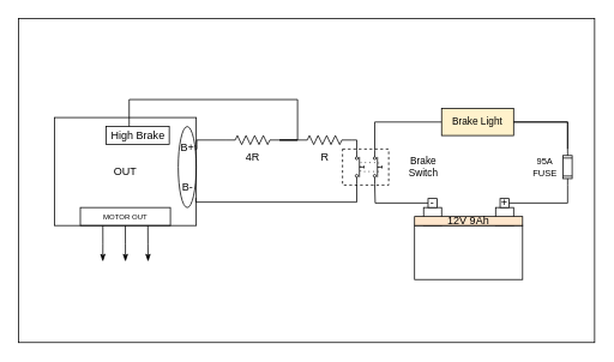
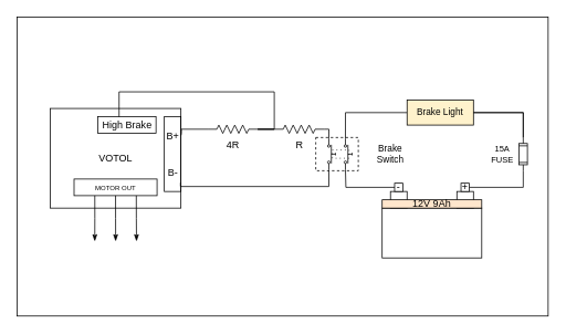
  <mxCell id="0" />
  <mxCell id="1" parent="0" />
  <mxCell id="2" value="" style="rounded=0;whiteSpace=wrap;html=1;fontFamily=Helvetica;fontSize=11;fontColor=default;dashed=1;dashPattern=1 4;" parent="1" vertex="1"><mxGeometry x="400" y="180" width="20" height="10" as="geometry" /></mxCell>
  <mxCell id="3" value="" style="rounded=0;whiteSpace=wrap;html=1;fontFamily=Helvetica;fontSize=11;fontColor=default;fillColor=none;dashed=1;" parent="1" vertex="1"><mxGeometry x="380" y="165" width="51.25" height="40" as="geometry" /></mxCell>
- <mxCell id="4" value="OUT" style="rounded=0;whiteSpace=wrap;html=1;fontFamily=Helvetica;fontSize=12;fontColor=default;movable=1;resizable=1;rotatable=1;deletable=1;editable=1;locked=0;connectable=1;" parent="1" vertex="1"><mxGeometry x="60" y="130" width="157.5" height="120" as="geometry" /></mxCell>
- <mxCell id="5" value="B+&lt;br&gt;&lt;br&gt;&lt;br&gt;B-" style="ellipse;whiteSpace=wrap;html=1;fontFamily=Helvetica;fontSize=12;fontColor=default;fillColor=none;movable=1;resizable=1;rotatable=1;deletable=1;editable=1;locked=0;connectable=1;" parent="1" vertex="1"><mxGeometry x="197.5" y="140" width="20" height="90" as="geometry" /></mxCell>
+ <mxCell id="4" value="VOTOL" style="rounded=0;whiteSpace=wrap;html=1;fontFamily=Helvetica;fontSize=12;fontColor=default;movable=1;resizable=1;rotatable=1;deletable=1;editable=1;locked=0;connectable=1;" parent="1" vertex="1"><mxGeometry x="60" y="130" width="157.5" height="120" as="geometry" /></mxCell>
+ <mxCell id="5" value="B+&lt;br&gt;&lt;br&gt;&lt;br&gt;B-" style="rounded=0;whiteSpace=wrap;html=1;fontFamily=Helvetica;fontSize=12;fontColor=default;fillColor=none;movable=1;resizable=1;rotatable=1;deletable=1;editable=1;locked=0;connectable=1;" parent="1" vertex="1"><mxGeometry x="197.5" y="140" width="20" height="90" as="geometry" /></mxCell>
  <mxCell id="6" style="edgeStyle=orthogonalEdgeStyle;shape=connector;rounded=0;orthogonalLoop=1;jettySize=auto;html=1;exitX=0.25;exitY=1;exitDx=0;exitDy=0;labelBackgroundColor=default;strokeColor=default;align=center;verticalAlign=middle;fontFamily=Helvetica;fontSize=11;fontColor=default;endArrow=classicThin;endFill=1;" parent="1" source="9" edge="1"><mxGeometry relative="1" as="geometry"><mxPoint x="113.714" y="290" as="targetPoint" /></mxGeometry></mxCell>
  <mxCell id="7" style="edgeStyle=orthogonalEdgeStyle;shape=connector;rounded=0;orthogonalLoop=1;jettySize=auto;html=1;exitX=0.5;exitY=1;exitDx=0;exitDy=0;labelBackgroundColor=default;strokeColor=default;align=center;verticalAlign=middle;fontFamily=Helvetica;fontSize=11;fontColor=default;endArrow=classicThin;endFill=1;" parent="1" source="9" edge="1"><mxGeometry relative="1" as="geometry"><mxPoint x="138.857" y="290" as="targetPoint" /></mxGeometry></mxCell>
  <mxCell id="8" style="edgeStyle=orthogonalEdgeStyle;shape=connector;rounded=0;orthogonalLoop=1;jettySize=auto;html=1;exitX=0.75;exitY=1;exitDx=0;exitDy=0;labelBackgroundColor=default;strokeColor=default;align=center;verticalAlign=middle;fontFamily=Helvetica;fontSize=11;fontColor=default;endArrow=classicThin;endFill=1;" parent="1" source="9" edge="1"><mxGeometry relative="1" as="geometry"><mxPoint x="164" y="290" as="targetPoint" /></mxGeometry></mxCell>
- <mxCell id="9" value="&lt;font style=&quot;font-size: 8px;&quot;&gt;MOTOR OUT&lt;/font&gt;" style="rounded=0;whiteSpace=wrap;html=1;fontFamily=Helvetica;fontSize=12;fontColor=default;fillColor=none;movable=1;resizable=1;rotatable=1;deletable=1;editable=1;locked=0;connectable=1;" parent="1" vertex="1"><mxGeometry x="88.75" y="230" width="100" height="20" as="geometry" /></mxCell>
+ <mxCell id="9" value="&lt;font style=&quot;font-size: 8px;&quot;&gt;MOTOR OUT&lt;/font&gt;" style="rounded=0;whiteSpace=wrap;html=1;fontFamily=Helvetica;fontSize=12;fontColor=default;fillColor=none;movable=1;resizable=1;rotatable=1;deletable=1;editable=1;locked=0;connectable=1;" parent="1" vertex="1"><mxGeometry x="88.75" y="215" width="100" height="20" as="geometry" /></mxCell>
  <mxCell id="10" value="High Brake" style="rounded=0;whiteSpace=wrap;html=1;" parent="1" vertex="1"><mxGeometry x="117.5" y="140" width="70" height="20" as="geometry" /></mxCell>
  <mxCell id="11" style="edgeStyle=orthogonalEdgeStyle;shape=connector;rounded=0;orthogonalLoop=1;jettySize=auto;html=1;entryX=1;entryY=0.25;entryDx=0;entryDy=0;labelBackgroundColor=default;strokeColor=default;align=center;verticalAlign=middle;fontFamily=Helvetica;fontSize=11;fontColor=default;endArrow=none;endFill=0;" parent="1" source="13" target="5" edge="1"><mxGeometry relative="1" as="geometry"><Array as="points"><mxPoint x="218" y="155" /><mxPoint x="218" y="160" /><mxPoint x="218" y="160" /></Array></mxGeometry></mxCell>
  <mxCell id="12" value="" style="edgeStyle=orthogonalEdgeStyle;shape=connector;rounded=0;orthogonalLoop=1;jettySize=auto;html=1;labelBackgroundColor=default;strokeColor=default;align=center;verticalAlign=middle;fontFamily=Helvetica;fontSize=11;fontColor=default;endArrow=none;endFill=0;" parent="1" source="13" target="15" edge="1"><mxGeometry relative="1" as="geometry" /></mxCell>
  <mxCell id="13" value="4R" style="pointerEvents=1;verticalLabelPosition=bottom;shadow=0;dashed=0;align=center;html=1;verticalAlign=top;shape=mxgraph.electrical.resistors.resistor_2;rotation=0;" parent="1" vertex="1"><mxGeometry x="250" y="150" width="60" height="10" as="geometry" /></mxCell>
  <mxCell id="14" style="edgeStyle=orthogonalEdgeStyle;shape=connector;rounded=0;orthogonalLoop=1;jettySize=auto;html=1;exitX=1;exitY=0.5;exitDx=0;exitDy=0;exitPerimeter=0;entryX=0;entryY=0.8;entryDx=0;entryDy=0;labelBackgroundColor=default;strokeColor=default;align=center;verticalAlign=middle;fontFamily=Helvetica;fontSize=11;fontColor=default;endArrow=none;endFill=0;" parent="1" source="15" edge="1"><mxGeometry relative="1" as="geometry"><mxPoint x="395.75" y="166.25" as="targetPoint" /></mxGeometry></mxCell>
  <mxCell id="15" value="R" style="pointerEvents=1;verticalLabelPosition=bottom;shadow=0;dashed=0;align=center;html=1;verticalAlign=top;shape=mxgraph.electrical.resistors.resistor_2;rotation=0;" parent="1" vertex="1"><mxGeometry x="330" y="150" width="60" height="10" as="geometry" /></mxCell>
  <mxCell id="16" style="edgeStyle=orthogonalEdgeStyle;shape=connector;rounded=0;orthogonalLoop=1;jettySize=auto;html=1;entryX=0;entryY=0.5;entryDx=0;entryDy=0;entryPerimeter=0;labelBackgroundColor=default;strokeColor=default;align=center;verticalAlign=middle;fontFamily=Helvetica;fontSize=11;fontColor=default;endArrow=none;endFill=0;" parent="1" source="10" target="15" edge="1"><mxGeometry relative="1" as="geometry"><Array as="points"><mxPoint x="143" y="110" /><mxPoint x="330" y="110" /></Array></mxGeometry></mxCell>
  <mxCell id="17" style="edgeStyle=orthogonalEdgeStyle;shape=connector;rounded=0;orthogonalLoop=1;jettySize=auto;html=1;exitX=1;exitY=0.8;exitDx=0;exitDy=0;entryX=0.976;entryY=0.881;entryDx=0;entryDy=0;labelBackgroundColor=default;strokeColor=default;align=center;verticalAlign=middle;fontFamily=Helvetica;fontSize=11;fontColor=default;endArrow=none;endFill=0;entryPerimeter=0;" parent="1" target="5" edge="1"><mxGeometry relative="1" as="geometry"><Array as="points"><mxPoint x="396" y="224" /><mxPoint x="217" y="224" /></Array><mxPoint x="395.75" y="203.75" as="sourcePoint" /></mxGeometry></mxCell>
  <mxCell id="18" style="edgeStyle=orthogonalEdgeStyle;shape=connector;rounded=0;orthogonalLoop=1;jettySize=auto;html=1;exitX=0;exitY=0.8;exitDx=0;exitDy=0;entryX=0;entryY=0.5;entryDx=0;entryDy=0;labelBackgroundColor=default;strokeColor=default;align=center;verticalAlign=middle;fontFamily=Helvetica;fontSize=11;fontColor=default;endArrow=none;endFill=0;" parent="1" target="19" edge="1"><mxGeometry relative="1" as="geometry"><mxPoint x="415.75" y="166.25" as="sourcePoint" /><Array as="points"><mxPoint x="416" y="135" /></Array></mxGeometry></mxCell>
  <mxCell id="19" value="Brake Light" style="rounded=0;whiteSpace=wrap;html=1;fontFamily=Helvetica;fontSize=11;fontColor=default;fillColor=#fff2cc;" parent="1" vertex="1"><mxGeometry x="490" y="120" width="80" height="30" as="geometry" /></mxCell>
  <mxCell id="20" value="" style="group;movable=1;resizable=1;rotatable=1;deletable=1;editable=1;locked=0;connectable=1;flipH=1;" parent="1" vertex="1" connectable="0"><mxGeometry x="460" y="220" width="120" height="90" as="geometry" /></mxCell>
  <mxCell id="21" value="" style="rounded=0;whiteSpace=wrap;html=1;movable=1;resizable=1;rotatable=1;deletable=1;editable=1;locked=0;connectable=1;" parent="20" vertex="1"><mxGeometry y="30" width="120" height="60" as="geometry" /></mxCell>
  <mxCell id="22" value="" style="whiteSpace=wrap;html=1;aspect=fixed;movable=1;resizable=1;rotatable=1;deletable=1;editable=1;locked=0;connectable=1;" parent="20" vertex="1"><mxGeometry x="10" y="10" width="20" height="20" as="geometry" /></mxCell>
  <mxCell id="23" value="" style="whiteSpace=wrap;html=1;aspect=fixed;movable=1;resizable=1;rotatable=1;deletable=1;editable=1;locked=0;connectable=1;" parent="20" vertex="1"><mxGeometry x="90" y="10" width="20" height="20" as="geometry" /></mxCell>
  <mxCell id="24" value="12V 9Ah" style="rounded=0;whiteSpace=wrap;html=1;movable=1;resizable=1;rotatable=1;deletable=1;editable=1;locked=0;connectable=1;fillColor=#ffe6cc;" parent="20" vertex="1"><mxGeometry y="20" width="120" height="10" as="geometry" /></mxCell>
  <mxCell id="25" value="-" style="rounded=0;whiteSpace=wrap;html=1;movable=1;resizable=1;rotatable=1;deletable=1;editable=1;locked=0;connectable=1;" parent="20" vertex="1"><mxGeometry x="15" width="10" height="10" as="geometry" /></mxCell>
  <mxCell id="26" value="+" style="rounded=0;whiteSpace=wrap;html=1;movable=1;resizable=1;rotatable=1;deletable=1;editable=1;locked=0;connectable=1;" parent="20" vertex="1"><mxGeometry x="95" width="10" height="10" as="geometry" /></mxCell>
  <mxCell id="27" value="" style="shape=image;html=1;verticalAlign=top;verticalLabelPosition=bottom;labelBackgroundColor=#ffffff;imageAspect=0;aspect=fixed;image=https://cdn3.iconfinder.com/data/icons/energy-and-power-glyph-24-px/24/Bolt_flashlight_lightning_power_thunder-128.png;movable=1;resizable=1;rotatable=1;deletable=1;editable=1;locked=0;connectable=1;" parent="20" vertex="1"><mxGeometry x="40" y="40" width="40" height="40" as="geometry" /></mxCell>
  <mxCell id="28" style="edgeStyle=orthogonalEdgeStyle;shape=connector;rounded=0;orthogonalLoop=1;jettySize=auto;html=1;exitX=0;exitY=0.5;exitDx=0;exitDy=0;entryX=1;entryY=0.8;entryDx=0;entryDy=0;labelBackgroundColor=default;strokeColor=default;align=center;verticalAlign=middle;fontFamily=Helvetica;fontSize=11;fontColor=default;endArrow=none;endFill=0;" parent="1" source="25" edge="1"><mxGeometry relative="1" as="geometry"><mxPoint x="415.75" y="203.75" as="targetPoint" /></mxGeometry></mxCell>
  <mxCell id="29" value="" style="edgeStyle=orthogonalEdgeStyle;shape=connector;rounded=0;orthogonalLoop=1;jettySize=auto;html=1;exitX=1;exitY=0.5;exitDx=0;exitDy=0;entryX=1;entryY=0.5;entryDx=0;entryDy=0;labelBackgroundColor=default;strokeColor=default;align=center;verticalAlign=middle;fontFamily=Helvetica;fontSize=11;fontColor=default;endArrow=none;endFill=0;" parent="1" source="19" target="32" edge="1"><mxGeometry relative="1" as="geometry"><mxPoint x="570" y="135" as="sourcePoint" /><mxPoint x="565" y="225" as="targetPoint" /><Array as="points" /></mxGeometry></mxCell>
  <mxCell id="30" style="edgeStyle=orthogonalEdgeStyle;shape=connector;rounded=0;orthogonalLoop=1;jettySize=auto;html=1;exitX=0;exitY=0.5;exitDx=0;exitDy=0;exitPerimeter=0;entryX=1;entryY=0.5;entryDx=0;entryDy=0;labelBackgroundColor=default;strokeColor=default;align=center;verticalAlign=middle;fontFamily=Helvetica;fontSize=11;fontColor=default;endArrow=none;endFill=0;" parent="1" source="32" target="26" edge="1"><mxGeometry relative="1" as="geometry" /></mxCell>
  <mxCell id="31" style="edgeStyle=orthogonalEdgeStyle;shape=connector;rounded=0;orthogonalLoop=1;jettySize=auto;html=1;exitX=1;exitY=0.5;exitDx=0;exitDy=0;exitPerimeter=0;entryX=1;entryY=0.5;entryDx=0;entryDy=0;labelBackgroundColor=default;strokeColor=default;align=center;verticalAlign=middle;fontFamily=Helvetica;fontSize=11;fontColor=default;endArrow=none;endFill=0;" parent="1" source="32" target="19" edge="1"><mxGeometry relative="1" as="geometry" /></mxCell>
  <mxCell id="32" value="" style="pointerEvents=1;verticalLabelPosition=bottom;shadow=0;dashed=0;align=center;html=1;verticalAlign=top;shape=mxgraph.electrical.miscellaneous.fuse_1;fontFamily=Helvetica;fontSize=11;fontColor=default;rotation=-90;" parent="1" vertex="1"><mxGeometry x="610" y="180" width="40" height="10" as="geometry" /></mxCell>
  <mxCell id="33" value="Brake Switch" style="text;html=1;strokeColor=none;fillColor=none;align=center;verticalAlign=middle;whiteSpace=wrap;rounded=0;fontSize=11;fontFamily=Helvetica;fontColor=default;" parent="1" vertex="1"><mxGeometry x="460" y="175" width="20" height="20" as="geometry" /></mxCell>
- <mxCell id="34" value="&lt;font style=&quot;font-size: 10px;&quot;&gt;95A&lt;br&gt;FUSE&lt;/font&gt;" style="text;html=1;strokeColor=none;fillColor=none;align=center;verticalAlign=middle;whiteSpace=wrap;rounded=0;fontSize=11;fontFamily=Helvetica;fontColor=default;" parent="1" vertex="1"><mxGeometry x="590" y="175" width="30" height="20" as="geometry" /></mxCell>
+ <mxCell id="34" value="&lt;font style=&quot;font-size: 10px;&quot;&gt;15A&lt;br&gt;FUSE&lt;/font&gt;" style="text;html=1;strokeColor=none;fillColor=none;align=center;verticalAlign=middle;whiteSpace=wrap;rounded=0;fontSize=11;fontFamily=Helvetica;fontColor=default;" parent="1" vertex="1"><mxGeometry x="590" y="175" width="30" height="20" as="geometry" /></mxCell>
  <mxCell id="35" value="" style="rounded=0;whiteSpace=wrap;html=1;fontFamily=Helvetica;fontSize=11;fontColor=default;fillColor=none;" parent="1" vertex="1"><mxGeometry x="20" y="20" width="640" height="360" as="geometry" /></mxCell>
  <mxCell id="36" value="" style="html=1;shape=mxgraph.electrical.electro-mechanical.pushbutton;aspect=fixed;elSwitchState=off;rotation=90;" vertex="1" parent="1"><mxGeometry x="380" y="180" width="37.5" height="10" as="geometry" /></mxCell>
  <mxCell id="37" value="" style="html=1;shape=mxgraph.electrical.electro-mechanical.pushbutton;aspect=fixed;elSwitchState=off;rotation=90;" vertex="1" parent="1"><mxGeometry x="400" y="180" width="37.5" height="10" as="geometry" /></mxCell>
